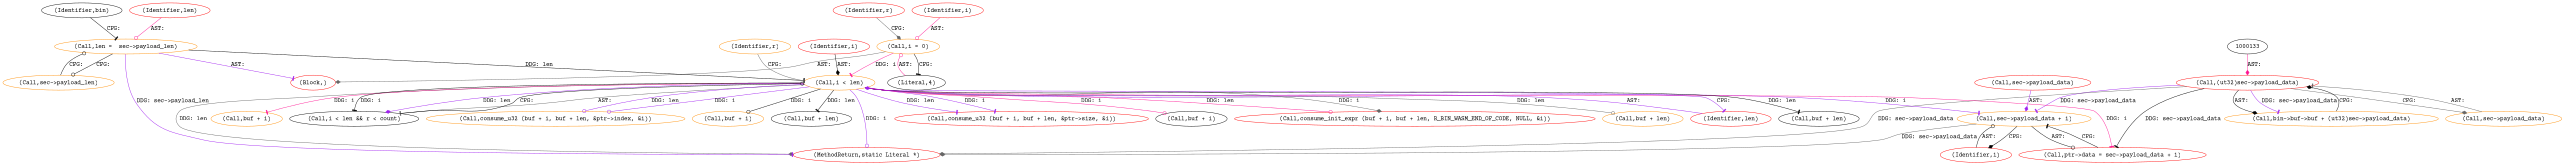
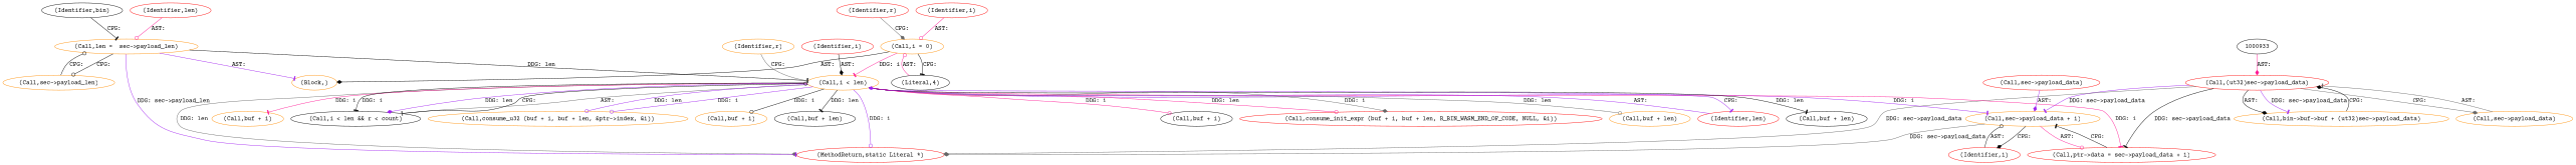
  digraph {
    fontname="Courier Prime"
    node [color=red fontname="Courier Prime"]
    edge [arrowhead=tee color=black fontname="Courier Prime"]
    n1 [color=darkorange label="(Call,sec->payload_data + i)"]
    n2 [label="(MethodReturn,static Literal *)"]
    n3 [label="(Identifier,i)"]
    n4 [label="(Call,ptr->data = sec->payload_data + i)"]
    n5 [label="(Call,(ut32)sec->payload_data)"]
    n6 [color=darkorange label="(Call,bin->buf->buf + (ut32)sec->payload_data)"]
    n7 [color=darkorange label="(Call,sec->payload_data)"]
    n8 [color=darkorange label="(Call,i < len)"]
    n9 [label="(Call,consume_init_expr (buf + i, buf + len, R_BIN_WASM_END_OF_CODE, NULL, &i))"]
    n10 [color=darkorange label="(Call,buf + len)"]
    n11 [label="(Identifier,len)"]
    n12 [color=black label="(Call,buf + len)"]
    n13 [color=darkorange label="(Call,buf + i)"]
    n14 [color=black label="(Call,i < len && r < count)"]
    n15 [color=darkorange label="(Call,consume_u32 (buf + i, buf + len, &ptr->index, &i))"]
    n16 [color=darkorange label="(Call,buf + i)"]
    n17 [color=black label="(Call,buf + len)"]
-   n18 [label="(Call,consume_u32 (buf + i, buf + len, &ptr->size, &i))"]
    n19 [color=black label="(Call,buf + i)"]
    n20 [color=darkorange label="(Call,i = 0)"]
    n21 [color=black label="(Literal,4)"]
-   n22 [label="(Block,)"]
+   n22 [color=darkorange label="(Block,)"]
    n23 [color=darkorange label="(Call,len =  sec->payload_len)"]
    n24 [color=darkorange label="(Call,sec->payload_len)"]
    n25 [color=black label="(Identifier,bin)"]
    n26 [label="(Identifier,r)"]
    n27 [label="(Identifier,i)"]
    n28 [color=darkorange label="(Identifier,r)"]
    n29 [label="(Call,sec->payload_data)"]
    n30 [label="(Identifier,i)"]
    n31 [label="(Identifier,len)"]
-   1000133 [color=black]
+   1000133 [color=black label=1000933]
    n1 -> n2 [arrowhead=diamond color=gray40 label="DDG: sec->payload_data"]
    n1 -> n3 [arrowhead=diamond label="CFG: "]
-   n1 -> n4 [arrowhead=odot label="AST: "]
+   n1 -> n4 [arrowhead=odot color=deeppink label="AST: "]
    n3 -> n1 [arrowhead=odot label="AST: "]
    n4 -> n1 [label="CFG: "]
    n5 -> n1 [color=purple label="DDG: sec->payload_data"]
    n5 -> n2 [arrowhead=diamond color=gray40 label="DDG: sec->payload_data"]
    n5 -> n4 [label="DDG: sec->payload_data"]
    n5 -> n6 [arrowhead=diamond label="AST: "]
    n5 -> n6 [color=purple label="DDG: sec->payload_data"]
    n5 -> n7 [arrowhead=diamond color=gray40 label="CFG: "]
    n6 -> n5 [arrowhead=diamond label="CFG: "]
    n7 -> n5 [color=gray40 label="AST: "]
    n8 -> n1 [color=purple label="DDG: i"]
    n8 -> n2 [arrowhead=odot color=purple label="DDG: i"]
    n8 -> n2 [arrowhead=diamond color=gray40 label="DDG: len"]
    n8 -> n4 [color=deeppink label="DDG: i"]
    n8 -> n9 [arrowhead=diamond color=gray40 label="DDG: i"]
    n8 -> n9 [arrowhead=odot color=deeppink label="DDG: len"]
    n8 -> n10 [arrowhead=odot color=gray40 label="DDG: len"]
    n8 -> n11 [color=purple label="CFG: "]
    n8 -> n12 [label="DDG: len"]
    n8 -> n13 [color=deeppink label="DDG: i"]
    n8 -> n14 [color=gray40 label="AST: "]
    n8 -> n14 [label="DDG: i"]
    n8 -> n14 [arrowhead=diamond color=purple label="DDG: len"]
    n8 -> n15 [arrowhead=odot color=purple label="DDG: i"]
    n8 -> n15 [arrowhead=odot color=purple label="DDG: len"]
    n8 -> n16 [arrowhead=odot label="DDG: i"]
    n8 -> n17 [label="DDG: len"]
-   n8 -> n18 [color=purple label="DDG: i"]
-   n8 -> n18 [color=purple label="DDG: len"]
    n8 -> n19 [arrowhead=odot color=deeppink label="DDG: i"]
    n11 -> n8 [arrowhead=diamond color=purple label="AST: "]
    n14 -> n8 [arrowhead=odot label="CFG: "]
    n20 -> n8 [color=deeppink label="DDG: i"]
    n20 -> n21 [label="CFG: "]
-   n20 -> n22 [arrowhead=diamond color=gray40 label="AST: "]
+   n20 -> n22 [arrowhead=diamond label="AST: "]
    n21 -> n20 [arrowhead=odot color=deeppink label="AST: "]
    n23 -> n2 [color=purple label="DDG: sec->payload_len"]
    n23 -> n8 [label="DDG: len"]
    n23 -> n22 [color=purple label="AST: "]
    n23 -> n24 [arrowhead=odot label="CFG: "]
    n24 -> n23 [arrowhead=odot label="CFG: "]
    n25 -> n23 [label="CFG: "]
    n26 -> n20 [arrowhead=diamond color=gray40 label="CFG: "]
    n27 -> n8 [arrowhead=diamond label="AST: "]
    n28 -> n8 [color=gray40 label="CFG: "]
    n29 -> n1 [arrowhead=diamond color=purple label="AST: "]
    n30 -> n20 [arrowhead=odot color=deeppink label="AST: "]
    n31 -> n23 [arrowhead=odot color=deeppink label="AST: "]
    1000133 -> n5 [arrowhead=diamond color=deeppink label="AST: "]
  }
